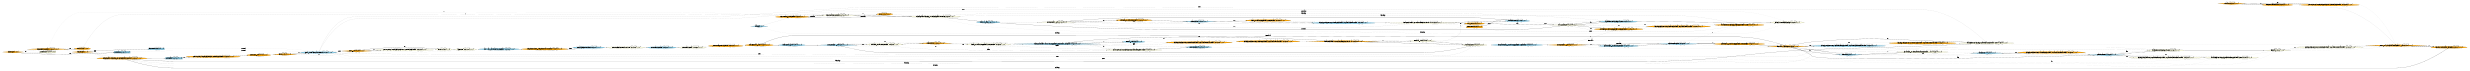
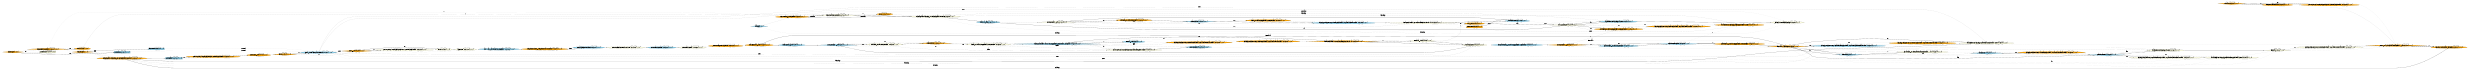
  digraph {
    rankdir=LR
    node [fillcolor=orange shape=ellipse style=filled]
    edge [style=bold]
    n1 [fillcolor=skyblue label="addWatchedResources(deployedApp,null,context)@@@24@@@['0', '0', '1']"]
    n2 [fillcolor=lightyellow label="deployed.put(contextName,deployedApp)@@@26@@@['0', '0', '1']"]
    n3 [fillcolor=lightyellow label="host.addChild(context)@@@48@@@['1', '1', '0']"]
    n4 [fillcolor=skyblue label="File expandedDocBase = new File(host.getAppBaseFile(),cn.getBaseName())@@@49@@@['1', '1', '0']"]
    n5 [label="context.getDocBase() != null@@@50@@@['1', '1', '0']" shape=diamond]
    n6 [fillcolor=skyblue label="manageApp['0', '0', '1']" shape=diamond]
    n7 [label="Context context@@@2@@@['0', '0', '1']" shape=box]
    n8 [label="String contextName = context.getName()@@@3@@@['0', '0', '1']"]
    n9 [fillcolor=skyblue label="host.addChild(context)@@@17@@@['0', '0', '1']"]
    n10 [label="addWatchedResources(deployedApp,docBase.getAbsolutePath(),context)@@@21@@@['0', '0', '1']"]
    n11 [fillcolor=lightyellow label="DeployedApplication deployedApp = new DeployedApplication(contextName)@@@5@@@['0', '0', '1']"]
    n12 [fillcolor=lightyellow label="deployed.containsKey(contextName)@@@4@@@['0', '0', '1']" shape=diamond]
    n13 [label="context != null && host.findChild(context.getName()) != null@@@84@@@['1', '1', '0']" shape=diamond]
    n14 [label="deployed.put(context.getName(),deployedApp)@@@85@@@['1', '1', '0']"]
    n15 [fillcolor=lightyellow label="docBase.getAbsolutePath().toLowerCase(Locale.ENGLISH).endsWith(\".war\")@@@13@@@['0', '0', '1']" shape=diamond]
    n16 [label="isWar = true@@@14@@@['0', '0', '1']"]
    n17 [fillcolor=lightyellow label="isWar && unpackWARs@@@18@@@['0', '0', '1']" shape=diamond]
    n18 [fillcolor=lightyellow label="isExternalWar = true@@@40@@@['1', '1', '0']"]
    n19 [label="isExternalWar && unpackWARs@@@56@@@['1', '1', '0']" shape=diamond]
    n20 [fillcolor=skyblue label="deployedApp.redeployResources.put(expandedDocBase.getAbsolutePath(),Long.valueOf(expandedDocBase.lastModified()))@@@57@@@['1', '1', '0']"]
    n21 [label="deployedApp.redeployResources.put(contextXml.getAbsolutePath(),Long.valueOf(contextXml.lastModified()))@@@58@@@['1', '1', '0']"]
    n22 [fillcolor=lightyellow label="addWatchedResources(deployedApp,expandedDocBase.getAbsolutePath(),context)@@@59@@@['1', '1', '0']"]
    n23 [fillcolor=skyblue label="expandedDocBase.exists()@@@68@@@['1', '1', '0']" shape=diamond]
    n24 [fillcolor=lightyellow label="!isExternal@@@75@@@['1', '1', '0']" shape=diamond]
    n25 [fillcolor=skyblue label="!isExternal@@@62@@@['1', '1', '0']" shape=diamond]
    n26 [fillcolor=lightyellow label="return@@@14@@@['1', '1', '0']"]
    n27 [fillcolor=lightyellow label="{digester.reset()}@@@17@@@['1', '1', '0']"]
    n28 [fillcolor=skyblue label="Class<?> clazz = Class.forName(host.getConfigClass())@@@21@@@['1', '1', '0']"]
    n29 [fillcolor=lightyellow label="context.setPath(cn.getPath())@@@26@@@['1', '1', '0']"]
    n30 [label="context.setWebappVersion(cn.getVersion())@@@27@@@['1', '1', '0']"]
    n31 [label="boolean isExternalWar = false@@@28@@@['1', '1', '0']"]
    n32 [label="docBase = new File(host.getAppBaseFile(),context.getDocBase())@@@10@@@['0', '0', '1']"]
    n33 [fillcolor=skyblue label="deployedApp.redeployResources.put(docBase.getAbsolutePath(),Long.valueOf(docBase.lastModified()))@@@12@@@['0', '0', '1']"]
    n34 [label="expandedDocBase = new File(host.getAppBaseFile(),context.getDocBase())@@@53@@@['1', '1', '0']"]
    n35 [label="log.error(sm.getString(\"hostConfig.deployDescriptor.error\",contextXml.getAbsolutePath()),t)@@@82@@@['1', '1', '0']"]
    n36 [fillcolor=skyblue label="context = (Context)digester.parse(contextXml)@@@11@@@['1', '1', '0']"]
    n37 [fillcolor=lightyellow label="addWatchedResources(deployedApp,expandedDocBase.getAbsolutePath(),context)@@@70@@@['1', '1', '0']"]
    n38 [label="context == null@@@12@@@['1', '1', '0']" shape=diamond]
    n39 [fillcolor=lightyellow label="addWatchedResources(deployedApp,null,context)@@@73@@@['1', '1', '0']"]
    n40 [fillcolor=lightyellow label="log.error(sm.getString(\"hostConfig.deployDescriptor.error\",contextXml.getAbsolutePath()))@@@13@@@['1', '1', '0']"]
    n41 [label="ExceptionUtils.handleThrowable(t)@@@81@@@['1', '1', '0']"]
    n42 [label="deploymentExists(cn.getName())@@@3@@@['1', '0', '0']" shape=diamond]
    n43 [label="DeployedApplication deployedApp = new DeployedApplication(cn.getName())@@@3@@@['1', '1', '0']"]
    n44 [label="return@@@4@@@['1', '0', '0']"]
    n45 [fillcolor=skyblue label="log.isInfoEnabled()@@@4@@@['1', '1', '0']" shape=box]
    n46 [fillcolor=skyblue label="warDocBase.exists()@@@64@@@['1', '1', '0']" shape=diamond]
    n47 [label="deployedApp.redeployResources.put(warDocBase.getAbsolutePath(),Long.valueOf(warDocBase.lastModified()))@@@65@@@['1', '1', '0']"]
    n48 [fillcolor=lightyellow label="deployedApp.redeployResources.put(expandedDocBase.getAbsolutePath(),Long.valueOf(expandedDocBase.lastModified()))@@@69@@@['1', '1', '0']"]
    n49 [label="LifecycleListener listener = (LifecycleListener)clazz.newInstance()@@@22@@@['1', '1', '0']"]
    n50 [fillcolor=skyblue label="context.addLifecycleListener(listener)@@@23@@@['1', '1', '0']"]
    n51 [fillcolor=skyblue label="File contextXml@@@2@@@['0', '1', '0']" shape=box]
    n52 [fillcolor=lightyellow label="log.warn(sm.getString(\"hostConfig.deployDescriptor.localDocBaseSpecified\",docBase))@@@44@@@['1', '1', '0']"]
    n53 [fillcolor=skyblue label="context.setDocBase(null)@@@45@@@['1', '1', '0']"]
    n54 [fillcolor=lightyellow label="deployedApp.redeployResources.put(contextXml.getAbsolutePath(),Long.valueOf(contextXml.lastModified()))@@@76@@@['1', '1', '0']"]
    n55 [fillcolor=lightyellow label="File warDocBase = new File(expandedDocBase.getAbsolutePath() + \".war\")@@@63@@@['1', '1', '0']"]
    n56 [fillcolor=skyblue label="boolean isExternal = false@@@29@@@['1', '1', '0']"]
    n57 [fillcolor=skyblue label="context.getDocBase() != null@@@30@@@['1', '1', '0']" shape=diamond]
    n58 [label="!docBase.isAbsolute()@@@32@@@['1', '1', '0']" shape=diamond]
    n59 [fillcolor=skyblue label="!docBase.getCanonicalPath().startsWith(host.getAppBaseFile().getAbsolutePath() + File.separator)@@@35@@@['1', '1', '0']" shape=diamond]
    n60 [fillcolor=lightyellow label="File docBase = new File(context.getDocBase())@@@31@@@['1', '1', '0']"]
    n61 [fillcolor=lightyellow label="docBase = new File(host.getAppBaseFile(),context.getDocBase())@@@33@@@['1', '1', '0']"]
    n62 [label="docBase.getAbsolutePath().toLowerCase(Locale.ENGLISH).endsWith(\".war\")@@@39@@@['1', '1', '0']" shape=diamond]
    n63 [label="deployedApp.redeployResources.put(docBase.getAbsolutePath(),Long.valueOf(docBase.lastModified()))@@@38@@@['1', '1', '0']"]
    n64 [label="deployedApp.redeployResources.put(contextXml.getAbsolutePath(),Long.valueOf(contextXml.lastModified()))@@@37@@@['1', '1', '0']"]
    n65 [fillcolor=skyblue label="isExternal = true@@@36@@@['1', '1', '0']"]
    n66 [label="return@@@4@@@['0', '0', '1']"]
    n67 [fillcolor=skyblue label="boolean isWar = false@@@6@@@['0', '0', '1']"]
    n68 [fillcolor=lightyellow label="ContextName cn@@@2@@@['1', '0', '0']" shape=box]
    n69 [fillcolor=lightyellow label="context.setConfigFile(contextXml.toURI().toURL())@@@24@@@['1', '1', '0']"]
    n70 [fillcolor=skyblue label="ContextName cn@@@2@@@['1', '1', '0']" shape=box]
    n71 [fillcolor=lightyellow label="context.getDocBase() != null@@@7@@@['0', '0', '1']" shape=diamond]
    n72 [label="deployedApp.redeployResources.put(docBase.getAbsolutePath(),Long.valueOf(docBase.lastModified()))@@@20@@@['0', '0', '1']"]
    n73 [label="deployDescriptor['1', '0', '0']" shape=diamond]
    n74 [label="log.info(sm.getString(\"hostConfig.deployDescriptor\",contextXml.getAbsolutePath()))@@@5@@@['1', '1', '0']"]
    n75 [label="Context context = null@@@7@@@['1', '1', '0']"]
    n76 [label="digester@@@9@@@['1', '1', '0']" shape=diamond]
    n77 [fillcolor=skyblue label="!expandedDocBase.isAbsolute()@@@52@@@['1', '1', '0']" shape=diamond]
    n78 [label="File docBase = new File(host.getAppBaseFile(),context.getBaseName())@@@19@@@['0', '0', '1']"]
    n79 [label="File docBase = new File(context.getDocBase())@@@8@@@['0', '0', '1']"]
    n80 [fillcolor=skyblue label="!docBase.isAbsolute()@@@9@@@['0', '0', '1']" shape=diamond]
    n81 [fillcolor=skyblue label="expandedDocBase = new File(context.getDocBase())@@@51@@@['1', '1', '0']"]
    n82 [fillcolor=skyblue label="context.setName(cn.getName())@@@25@@@['1', '1', '0']"]
    n83 [label="Throwable t@@@80@@@['1', '1', '0']" shape=diamond]
    n84 [label="deployDescriptor['0', '1', '0']" shape=diamond]
    n1 -> n2
    n3 -> n4 [style=dashed]
    n4 -> n5
    n5 -> n19 [style=dotted]
-   n5 -> n77 [label=contextName]
+   n5 -> n77 [label=true]
    n5 -> n78 [label=0 style=dashed]
    n5 -> n81 [label=true style=dotted]
    n5 -> n81 [style=dotted]
    n6 -> n7 [label=deployedApp style=dotted]
    n6 -> n8 [style=dashed]
    n7 -> n1 [label=context style=dotted]
    n7 -> n9 [label=context]
    n7 -> n10 [label=context style=dashed]
    n8 -> n2 [label=contextName style=dotted]
    n8 -> n11 [label=contextName]
    n8 -> n12 [label=contextName style=dotted]
    n8 -> n12
    n9 -> n17 [style=dotted]
    n10 -> n2 [style=dotted]
    n11 -> n1 [label=deployedApp style=dashed]
    n11 -> n2 [label=deployedApp style=dotted]
    n11 -> n10 [label=deployedApp style=dashed]
    n11 -> n67
    n12 -> n11
    n12 -> n66 [label=true style=dotted]
    n12 -> n66 [style=dotted]
    n13 -> n14
    n13 -> n14 [label=true]
    n15 -> n9
    n15 -> n16 [label=true style=dotted]
    n15 -> n16 [style=dotted]
    n16 -> n9 [style=dotted]
    n16 -> n17 [label=isWar]
    n17 -> n1
    n17 -> n1 [label=false]
    n17 -> n10 [label=true style=dotted]
    n17 -> n72 [label=true style=dashed]
    n17 -> n78 [label=true style=dashed]
    n17 -> n78
    n18 -> n3
    n18 -> n16 [label=0 style=dashed]
    n18 -> n19 [label=isExternalWar style=dotted]
    n19 -> n20
    n19 -> n20 [label=true style=dotted]
    n19 -> n21 [label=true style=dotted]
    n19 -> n22 [label=true]
    n19 -> n23 [label=false]
    n19 -> n24 [label=false style=dotted]
    n19 -> n25 [label=false]
    n19 -> n25
    n20 -> n21 [style=dotted]
    n21 -> n22 [style=dotted]
    n22 -> n13 [style=dotted]
    n23 -> n37 [label=true style=dashed]
    n23 -> n39 [label=false style=dashed]
    n23 -> n39
    n23 -> n48
    n23 -> n48 [label=true style=dotted]
    n24 -> n13 [style=dotted]
    n24 -> n54 [style=dotted]
    n24 -> n54 [label=true style=dashed]
    n25 -> n23 [style=dotted]
    n25 -> n46 [label=true style=dashed]
    n25 -> n55
    n25 -> n55 [label=true style=dashed]
    n26 -> n27
    n27 -> n28 [style=dashed]
    n28 -> n49
    n29 -> n30 [style=dashed]
    n30 -> n31 [style=dashed]
    n31 -> n19 [label=isExternalWar]
    n31 -> n56
    n32 -> n33 [style=dashed]
    n33 -> n15
    n34 -> n19
    n35 -> n13 [style=dotted]
    n36 -> n3 [label=context style=dashed]
    n36 -> n13 [label=context style=dashed]
    n36 -> n22 [label=context style=dashed]
    n36 -> n37 [label=context style=dotted]
    n36 -> n38 [label=context style=dashed]
    n36 -> n38 [style=dotted]
    n36 -> n39 [label=context style=dashed]
    n37 -> n24 [style=dotted]
    n38 -> n26 [label=true]
    n38 -> n27 [style=dotted]
    n38 -> n40
    n38 -> n40 [label=true style=dashed]
    n39 -> n24
    n40 -> n26 [style=dotted]
    n41 -> n35
    n42 -> n8 [label=0 style=dotted]
    n42 -> n43 [style=dotted]
    n42 -> n44
    n42 -> n44 [label=true style=dashed]
    n43 -> n14 [label=deployedApp]
    n43 -> n22 [label=deployedApp]
    n43 -> n37 [label=deployedApp style=dotted]
    n43 -> n39 [label=deployedApp style=dashed]
    n43 -> n45
    n44 -> n12 [label=0 style=dashed]
    n44 -> n43 [style=dashed]
    n45 -> n74
    n45 -> n74 [label=true style=dotted]
    n46 -> n23 [style=dashed]
    n46 -> n47 [style=dashed]
    n46 -> n47 [label=true]
    n47 -> n23 [style=dashed]
    n48 -> n37
    n49 -> n50 [style=dashed]
    n49 -> n50 [label=listener]
    n50 -> n69
    n51 -> n36 [label=contextXml style=dotted]
    n52 -> n53
    n53 -> n3 [style=dotted]
    n54 -> n13 [style=dashed]
    n55 -> n46 [style=dotted]
    n56 -> n57
    n57 -> n3
    n57 -> n58 [label=true style=dotted]
    n57 -> n59 [label=true style=dotted]
    n57 -> n60 [label=true style=dotted]
    n57 -> n60
    n58 -> n59 [style=dashed]
    n58 -> n61 [label=true style=dotted]
    n58 -> n61 [style=dashed]
    n59 -> n52 [label=false style=dotted]
    n59 -> n52 [style=dashed]
    n59 -> n53 [label=false style=dashed]
    n59 -> n62 [label=true]
    n59 -> n63 [label=true style=dotted]
    n59 -> n64 [label=true style=dashed]
    n59 -> n65 [label=true]
    n59 -> n65 [style=dotted]
    n60 -> n52 [label=docBase style=dashed]
    n60 -> n58
    n61 -> n52 [label=docBase style=dashed]
    n61 -> n59 [style=dotted]
    n62 -> n3
    n62 -> n18 [label=true]
    n62 -> n18 [style=dashed]
    n63 -> n62 [style=dashed]
    n64 -> n63 [style=dotted]
    n65 -> n64 [style=dotted]
    n66 -> n11 [style=dashed]
-   n67 -> n17 [label=contextXml]
+   n67 -> n17 [label=isWar]
    n67 -> n71 [style=dashed]
    n69 -> n82
    n70 -> n36 [label=contextXml style=dotted]
    n71 -> n9
    n71 -> n15 [label=true style=dashed]
    n71 -> n33 [label=true style=dashed]
    n71 -> n79
    n71 -> n79 [label=true style=dotted]
    n71 -> n80 [label=true style=dashed]
    n72 -> n10 [style=dotted]
    n73 -> n42 [style=dashed]
    n73 -> n68 [label=true style=dashed]
    n73 -> n70 [label=true]
    n74 -> n75
    n75 -> n76 [style=dashed]
    n76 -> n36 [label=true]
    n76 -> n36 [style=dotted]
    n76 -> n38 [label=true style=dashed]
    n77 -> n10 [label=0 style=dotted]
    n77 -> n19 [style=dotted]
    n77 -> n34
    n77 -> n34 [label=true]
    n78 -> n72 [style=dashed]
    n79 -> n80
    n80 -> n32 [style=dotted]
    n80 -> n32 [label=true style=dotted]
    n80 -> n33
    n81 -> n77
    n82 -> n29
    n83 -> n35 [label=true]
    n83 -> n41
    n83 -> n41 [label=true style=dashed]
    n84 -> n43 [style=dashed]
    n84 -> n51 [label=true]
    n84 -> n70 [label=true style=dotted]
  }
